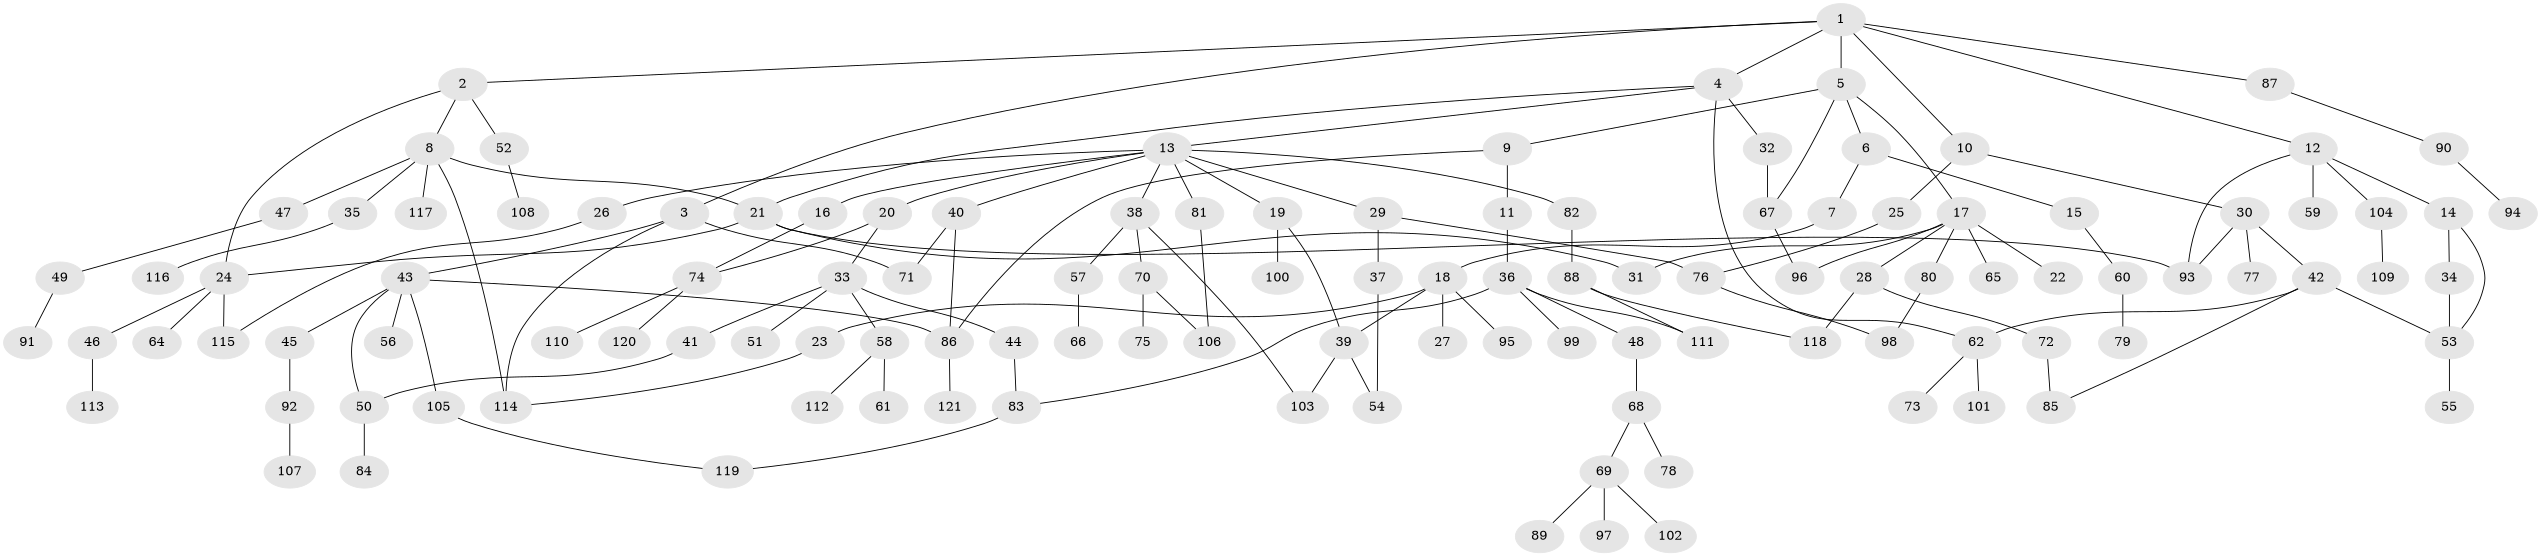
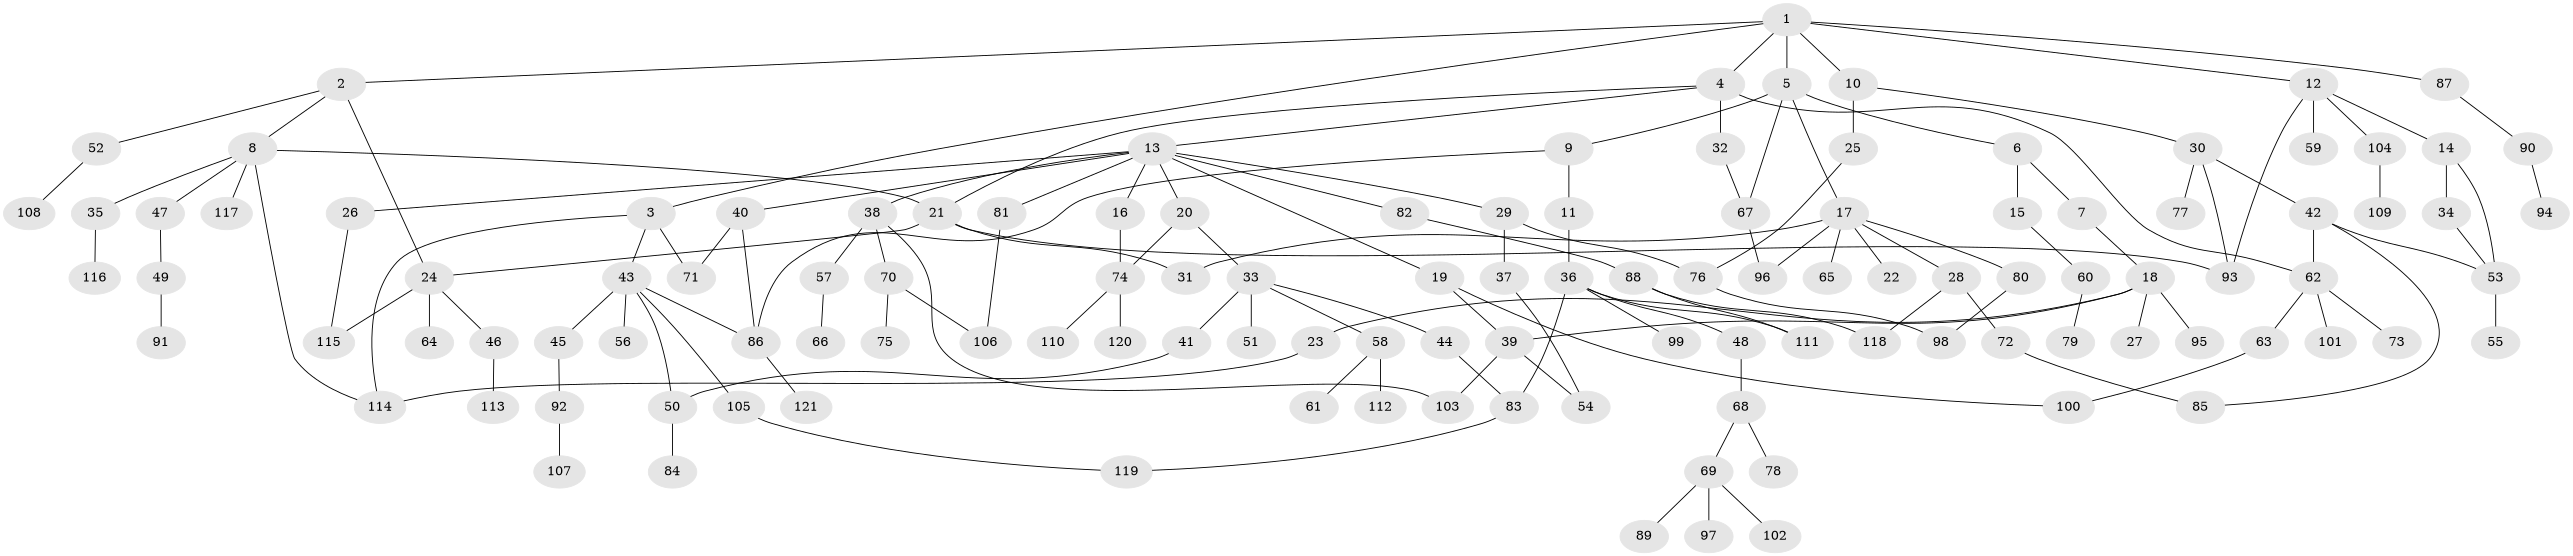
  graph {
    node [color=gray90 style=filled]
    1
    2
    3
    4
    5
    10
    12
    87
    8
    24
    52
    43
    71
    114
    13
    21
    32
    62
    6
    9
    17
    67
    25
    30
    14
    93
    104
    59
    90
    35
    47
    117
    46
    64
    115
    108
    86
    50
    45
    56
    105
    16
    19
    20
    26
    29
    38
    40
    81
    82
    31
+   63
    73
    101
    7
    15
    11
    22
    28
    65
    80
    96
    18
    60
    23
    27
    39
    95
    116
    49
    36
    121
    76
    42
    77
    48
    83
    99
    111
    34
    53
    109
    74
    100
    33
    37
    57
    70
    103
    106
    88
    55
    79
    110
    120
    72
    118
    98
    54
    41
    44
    51
    58
    91
    113
    85
    61
    112
    68
    119
    66
    75
    84
    92
    107
    69
    78
    89
    97
    102
    94
    1 -- 2
    1 -- 3
    1 -- 4
    1 -- 5
    1 -- 10
    1 -- 12
    1 -- 87
    2 -- 8
    2 -- 24
    2 -- 52
    3 -- 43
    3 -- 71
    3 -- 114
    4 -- 13
    4 -- 21
    4 -- 32
    4 -- 62
    5 -- 6
    5 -- 9
    5 -- 17
    5 -- 67
    10 -- 25
    10 -- 30
    12 -- 14
    12 -- 93
    12 -- 104
    12 -- 59
    87 -- 90
    8 -- 114
    8 -- 21
    8 -- 35
    8 -- 47
    8 -- 117
    24 -- 46
    24 -- 64
    24 -- 115
    52 -- 108
    43 -- 86
    43 -- 50
    43 -- 45
    43 -- 56
    43 -- 105
    13 -- 16
    13 -- 19
    13 -- 20
    13 -- 26
    13 -- 29
    13 -- 38
    13 -- 40
    13 -- 81
    13 -- 82
    21 -- 24
    21 -- 93
    21 -- 31
    32 -- 67
+   62 -- 63
    62 -- 73
    62 -- 101
    6 -- 7
    6 -- 15
    9 -- 86
    9 -- 11
    17 -- 31
    17 -- 22
    17 -- 28
    17 -- 65
    17 -- 80
    17 -- 96
    67 -- 96
    25 -- 76
    30 -- 93
    30 -- 42
    30 -- 77
    14 -- 34
    14 -- 53
    104 -- 109
    90 -- 94
    35 -- 116
    47 -- 49
    46 -- 113
    86 -- 121
    50 -- 84
    45 -- 92
    105 -- 119
    16 -- 74
    19 -- 39
    19 -- 100
    20 -- 74
    20 -- 33
    26 -- 115
    29 -- 76
    29 -- 37
    38 -- 57
    38 -- 70
    38 -- 103
    40 -- 71
    40 -- 86
    81 -- 106
    82 -- 88
+   63 -- 100
    7 -- 18
    15 -- 60
    11 -- 36
    28 -- 72
    28 -- 118
    80 -- 98
    18 -- 23
    18 -- 27
    18 -- 39
    18 -- 95
    60 -- 79
    23 -- 114
    39 -- 103
    39 -- 54
    49 -- 91
    36 -- 48
    36 -- 83
    36 -- 99
    36 -- 111
    76 -- 98
    42 -- 62
    42 -- 53
    42 -- 85
    48 -- 68
    83 -- 119
    34 -- 53
    53 -- 55
    74 -- 110
    74 -- 120
    33 -- 41
    33 -- 44
    33 -- 51
    33 -- 58
    37 -- 54
    57 -- 66
    70 -- 106
    70 -- 75
    88 -- 111
    88 -- 118
    72 -- 85
    41 -- 50
    44 -- 83
    58 -- 61
    58 -- 112
    68 -- 69
    68 -- 78
    92 -- 107
    69 -- 89
    69 -- 97
    69 -- 102
  }
